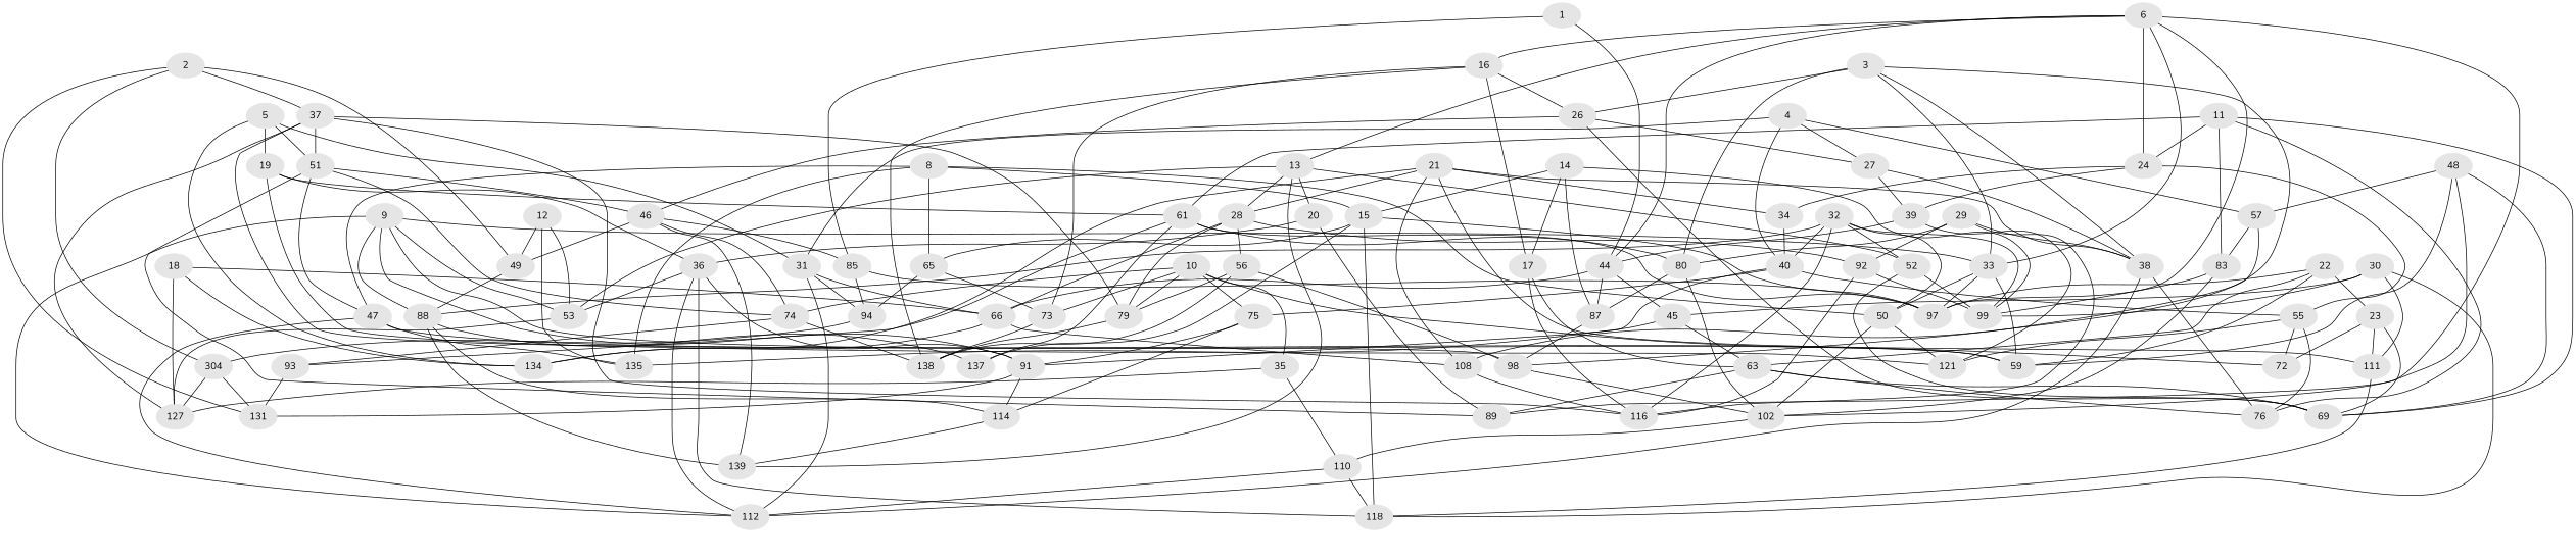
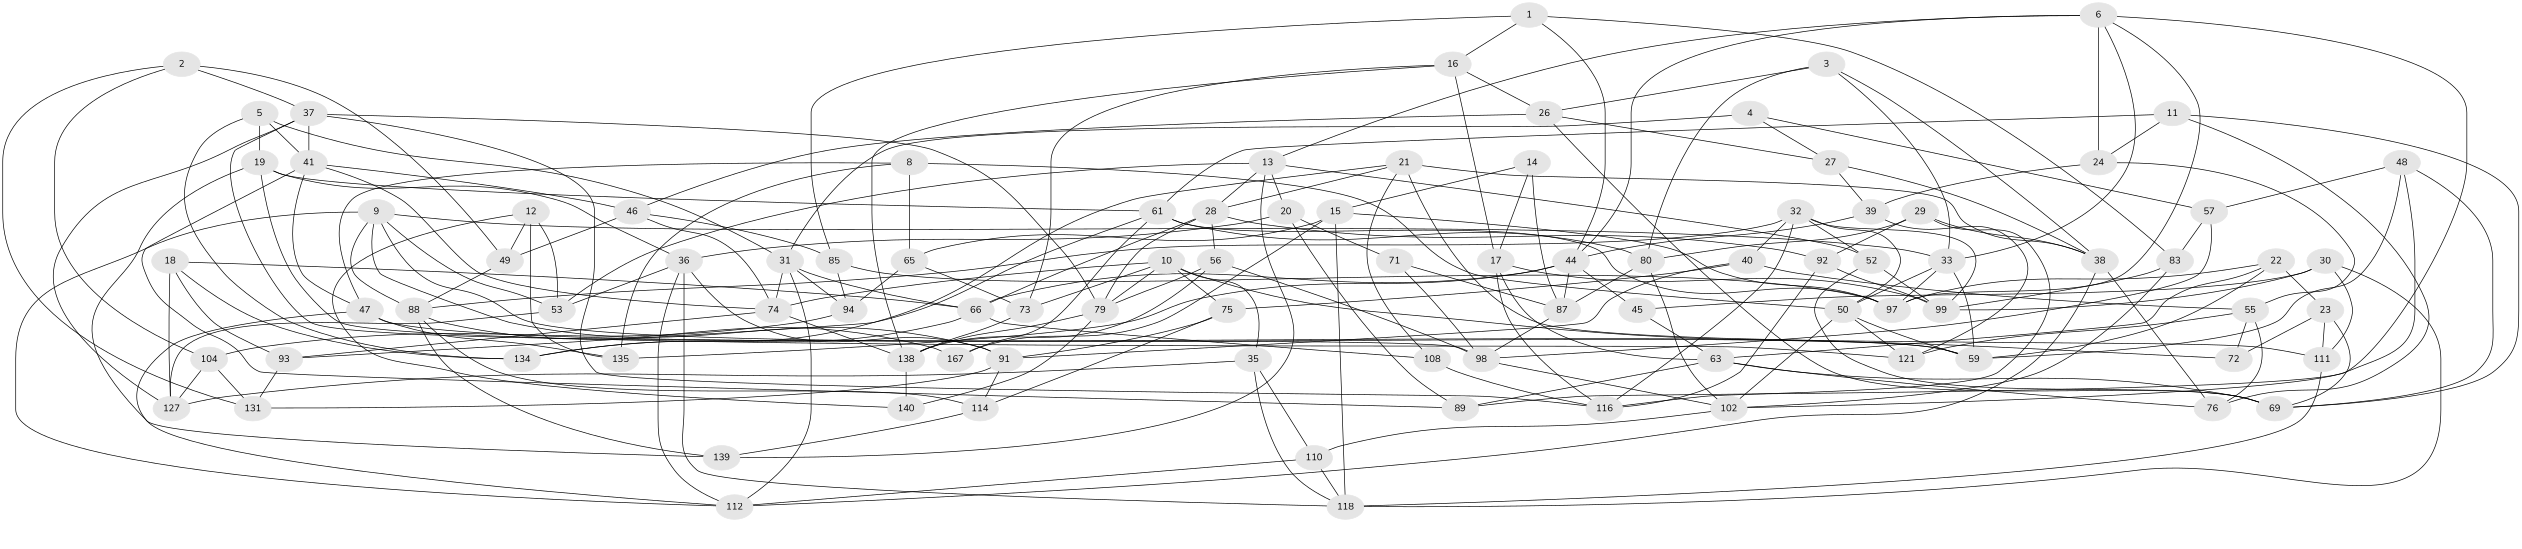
  graph {
    fontname=Nunito
    node [color=gray90 fontname=Nunito style=filled]
    edge [fontname=Nunito]
    16 [super="+68"]
    26 [super="+70"]
    73
    17
    138 [super="+141"]
    1
    44 [super="+129"]
    83
    85
    87 [super="+107"]
    66 [super="+82"]
    45
    99 [super="+100"]
    102 [super="+136"]
    97 [super="+124"]
    94
    37 [super="+51"]
-   41 [super="+117" label=51]
+   41 [super="+117"]
    79 [super="+84"]
    116 [super="+133"]
    127 [super="+132"]
    98 [super="+122"]
    2
    49
-   104 [label=304]
+   104
    131
    88 [super="+115"]
    3 [super="+7"]
    33 [super="+81"]
    38 [super="+60"]
    80 [super="+103"]
    108
    27
    69 [super="+113"]
    46 [super="+90"]
    50 [super="+67"]
    59 [super="+95"]
    112 [super="+120"]
    76
    4
    31 [super="+126"]
    40 [super="+42"]
    57
    39
    74 [super="+77"]
    91 [super="+105"]
    75
    55 [super="+96"]
    5
    19
    134
    61 [super="+119"]
    36 [super="+43"]
    121
    89
    47 [super="+86"]
    6 [super="+25"]
    13 [super="+64"]
    24 [super="+109"]
    53 [super="+106"]
    20
    28 [super="+54"]
    52
    139
-   34
    8 [super="+125"]
    15 [super="+58"]
    65
    135
-   137
+   137 [label=167]
    118 [super="+130"]
    9 [super="+78"]
    114
    10 [super="+128"]
    35
    72
    110
    93
+   140
    11
    12
+   71
    56
    92
    14
    63 [super="+101"]
    18
    21 [super="+62"]
    111
    22
    23
    29
    30
    32 [super="+123"]
    48
    16 -- 26 [weight=2]
    16 -- 73
    16 -- 17
    16 -- 138
    26 -- 27
    26 -- 69
    26 -- 46
    73 -- 138
    17 -- 116
    17 -- 63
-   6 -- 16
+   138 -- 140
+   1 -- 16
    1 -- 44
-   11 -- 83
+   1 -- 83
    1 -- 85
    44 -- 87
    44 -- 66
    44 -- 45
    83 -- 99
    83 -- 102
    85 -- 97
    85 -- 94
    87 -- 98
    66 -- 108
    66 -- 134
-   45 -- 135
+   44 -- 135
    45 -- 63
    102 -- 110
    94 -- 104
    37 -- 41
    37 -- 79
    37 -- 116
    37 -- 127
    37 -- 98
    41 -- 46
    41 -- 74
    41 -- 89
    41 -- 47
    79 -- 138
+   79 -- 140
    98 -- 102
    2 -- 37
    2 -- 49
    2 -- 104
    2 -- 131
    49 -- 88
    104 -- 127
    104 -- 131
    88 -- 139
    88 -- 137
    88 -- 114
    3 -- 26
    3 -- 33
    3 -- 38
    3 -- 80 [weight=2]
-   3 -- 108
    33 -- 97
    33 -- 50
    33 -- 59
    38 -- 112
    38 -- 76
    80 -- 87
    80 -- 102
    108 -- 116
    27 -- 38
    27 -- 39
    46 -- 85
    46 -- 49
    46 -- 74
-   46 -- 139
+   19 -- 139
    50 -- 102
+   50 -- 59
    50 -- 121
    4 -- 27
    4 -- 31
-   4 -- 40
    4 -- 57
    31 -- 66
    31 -- 94
    31 -- 112
+   31 -- 74
    40 -- 91
    40 -- 75
    40 -- 55
    57 -- 83
    57 -- 98
    39 -- 44
    39 -- 121
    74 -- 138
    74 -- 93
    91 -- 131
    91 -- 114
    75 -- 91
    75 -- 114
    55 -- 76
    55 -- 121
    55 -- 72 [weight=2]
    5 -- 41
    5 -- 31
    5 -- 19
    5 -- 134
    19 -- 61
    19 -- 36
    19 -- 121
    61 -- 97
    61 -- 80
    61 -- 137
    61 -- 93
    36 -- 112
    36 -- 91
    36 -- 53
    36 -- 118
    47 -- 59
    47 -- 112
    47 -- 135
    6 -- 44
    6 -- 97
    6 -- 33
    6 -- 89
    6 -- 13
    6 -- 24
    13 -- 53
    13 -- 20
    13 -- 28
    13 -- 52
    13 -- 139
    24 -- 39
    24 -- 55
-   24 -- 34 [weight=2]
    53 -- 127 [weight=2]
    20 -- 36
    20 -- 89
+   20 -- 71
    28 -- 66
    28 -- 79
    28 -- 56
    28 -- 92
    52 -- 99
    52 -- 69
-   34 -- 40
    8 -- 50
    8 -- 47
-   8 -- 15
    8 -- 65
    8 -- 135
    15 -- 97
    15 -- 65
    15 -- 137
    15 -- 118
    65 -- 73
    65 -- 94
    9 -- 88
    9 -- 33
    9 -- 59
    9 -- 112
    9 -- 91
    9 -- 53
    114 -- 139
    10 -- 73
    10 -- 79
    10 -- 74
    10 -- 75
    10 -- 35
    10 -- 72
    35 -- 127
+   35 -- 118
    35 -- 110
    110 -- 112
    110 -- 118
    93 -- 131
    11 -- 69
    11 -- 76
    11 -- 61
    11 -- 24
    12 -- 49
    12 -- 53
    12 -- 135
+   12 -- 140
+   71 -- 87 [weight=2]
+   71 -- 98
    56 -- 138
    56 -- 79
    56 -- 98
    92 -- 99
    92 -- 116
    14 -- 17
    14 -- 87
-   14 -- 99
+   17 -- 99
    14 -- 15
    63 -- 69
    63 -- 76
    63 -- 89
    18 -- 66
    18 -- 127
    18 -- 134
+   18 -- 93
    21 -- 38
    21 -- 108
    21 -- 134
    21 -- 28
-   21 -- 34
    21 -- 111
    111 -- 118
    22 -- 97
    22 -- 59
    22 -- 63
    22 -- 23
    23 -- 69
    23 -- 72
    23 -- 111
    29 -- 116
    29 -- 38
    29 -- 80
    29 -- 92
    30 -- 45
    30 -- 99
    30 -- 118
    30 -- 111
    32 -- 99
    32 -- 116
    32 -- 88
    32 -- 50
    32 -- 40
    32 -- 52
    48 -- 102
    48 -- 69
    48 -- 59
    48 -- 57
  }
